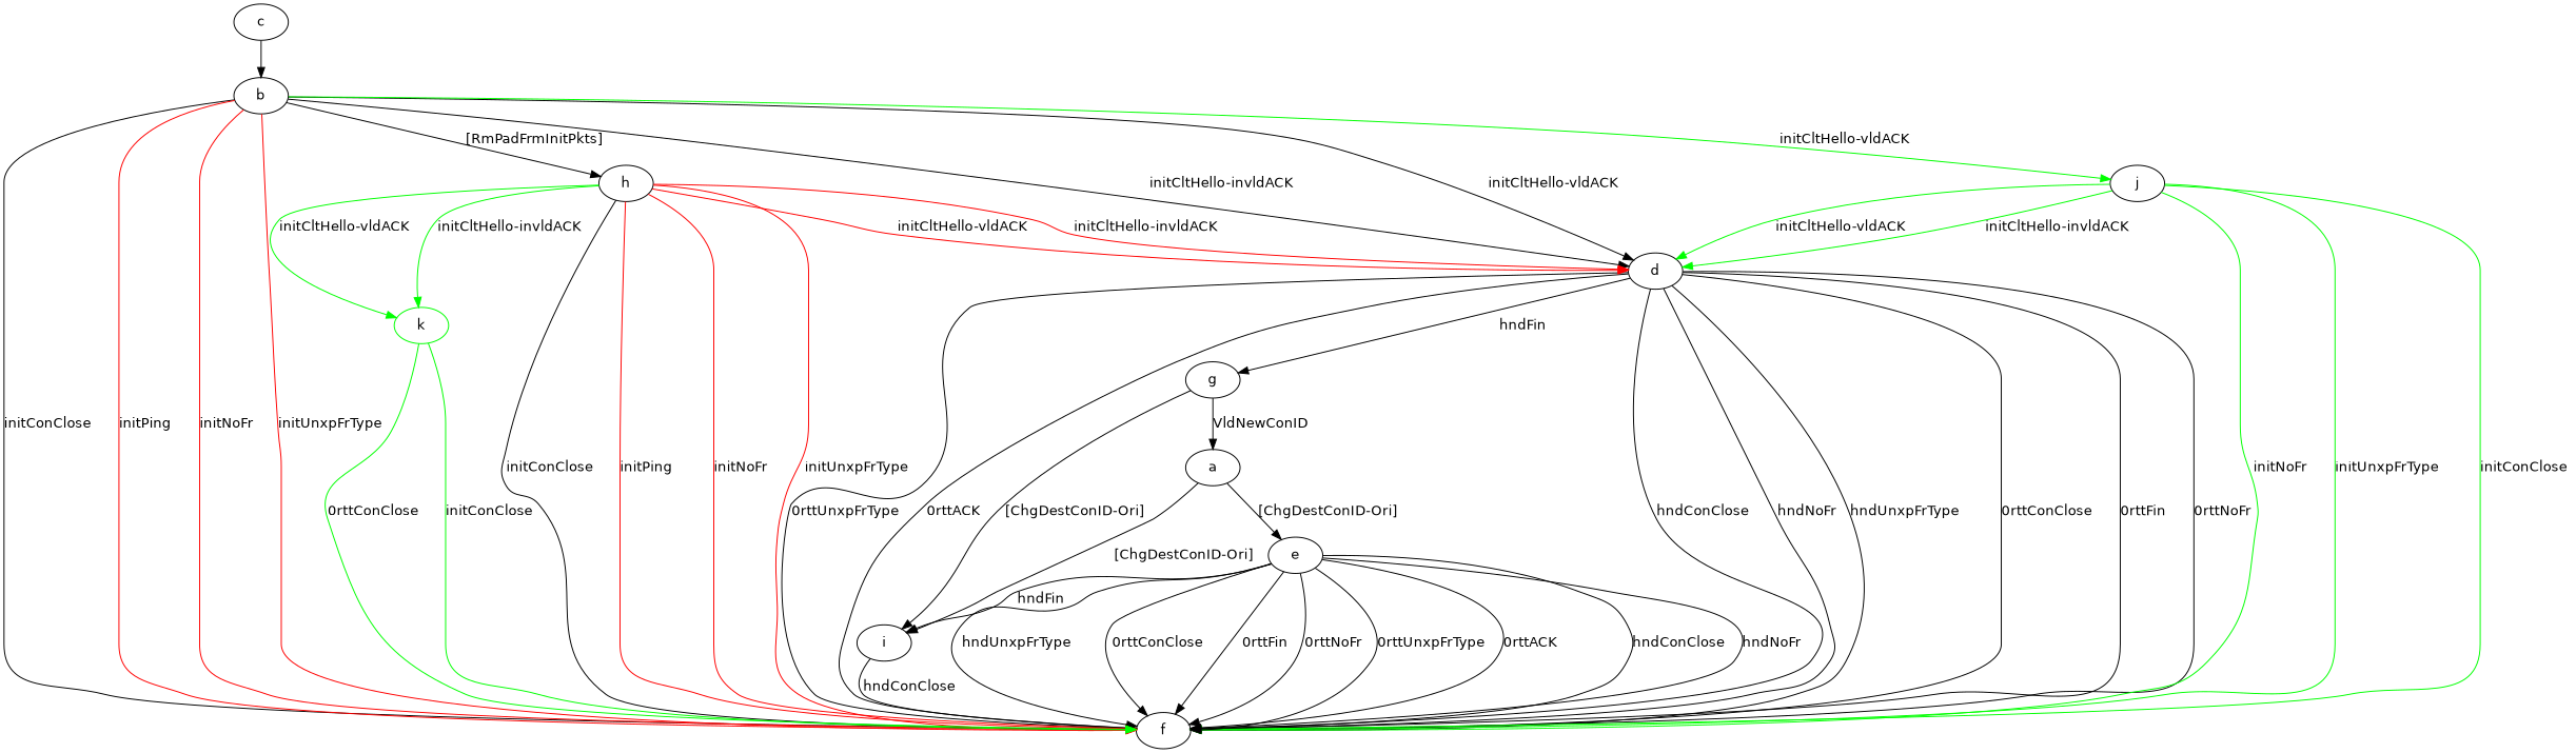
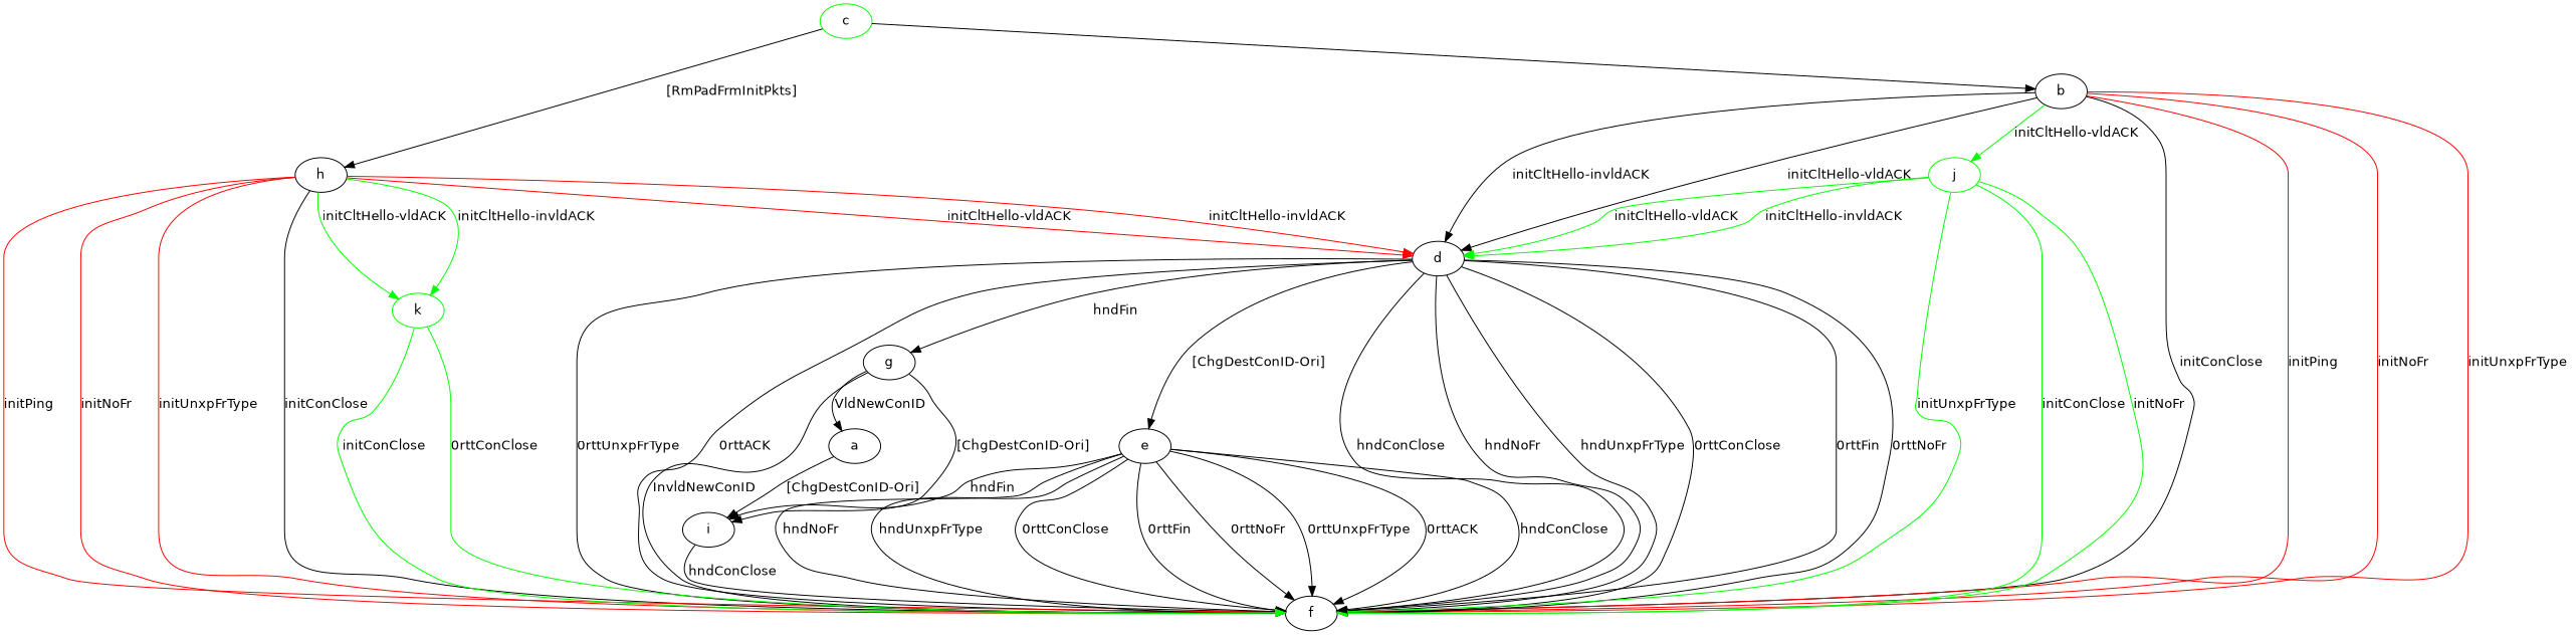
  digraph {
    fontname="DejaVu Sans"
    node [fontname="DejaVu Sans"]
    edge [fontname="DejaVu Sans"]
    a
    i
    f
    b
    d
    h
-   j [color=black]
+   j [color=green]
    e
    g
    k [color=green]
-   c
+   c [color=green]
    a -> i [label="[ChgDestConID-Ori] "]
    i -> f [label="hndConClose "]
    b -> f [label="initConClose "]
    b -> f [color=red label="initPing "]
    b -> f [color=red label="initNoFr "]
    b -> f [color=red label="initUnxpFrType "]
    b -> d [label="initCltHello-vldACK "]
    b -> d [label="initCltHello-invldACK "]
-   b -> h [label="[RmPadFrmInitPkts] "]
+   c -> h [label="[RmPadFrmInitPkts] "]
    b -> j [color=green label="initCltHello-vldACK "]
    d -> f [label="hndConClose "]
    d -> f [label="hndNoFr "]
    d -> f [label="hndUnxpFrType "]
    d -> f [label="0rttConClose "]
    d -> f [label="0rttFin "]
    d -> f [label="0rttNoFr "]
    d -> f [label="0rttUnxpFrType "]
    d -> f [label="0rttACK "]
-   a -> e [label="[ChgDestConID-Ori] "]
+   d -> e [label="[ChgDestConID-Ori] "]
    d -> g [label="hndFin "]
    h -> f [label="initConClose "]
    h -> f [color=red label="initPing "]
    h -> f [color=red label="initNoFr "]
    h -> f [color=red label="initUnxpFrType "]
    h -> d [color=red label="initCltHello-vldACK "]
    h -> d [color=red label="initCltHello-invldACK "]
    h -> k [color=green label="initCltHello-vldACK "]
    h -> k [color=green label="initCltHello-invldACK "]
    j -> f [color=green label="initConClose "]
    j -> f [color=green label="initNoFr "]
    j -> f [color=green label="initUnxpFrType "]
    j -> d [color=green label="initCltHello-vldACK "]
    j -> d [color=green label="initCltHello-invldACK "]
    e -> i [label="hndFin "]
    e -> f [label="hndConClose "]
    e -> f [label="hndNoFr "]
    e -> f [label="hndUnxpFrType "]
    e -> f [label="0rttConClose "]
    e -> f [label="0rttFin "]
    e -> f [label="0rttNoFr "]
    e -> f [label="0rttUnxpFrType "]
    e -> f [label="0rttACK "]
    g -> a [label="VldNewConID "]
    g -> i [label="[ChgDestConID-Ori] "]
+   g -> f [label="InvldNewConID "]
    k -> f [color=green label="initConClose "]
    k -> f [color=green label="0rttConClose "]
    c -> b
  }
